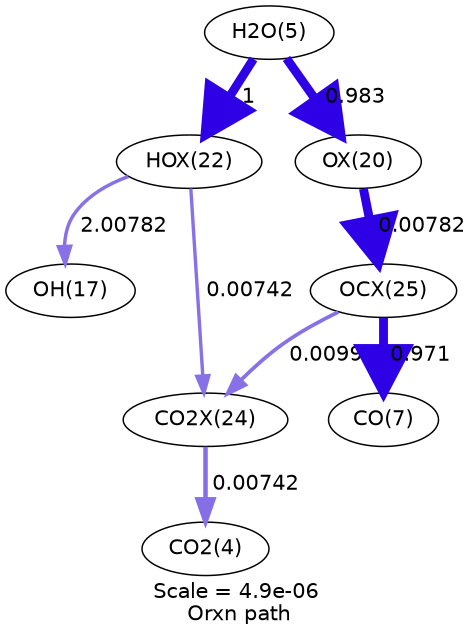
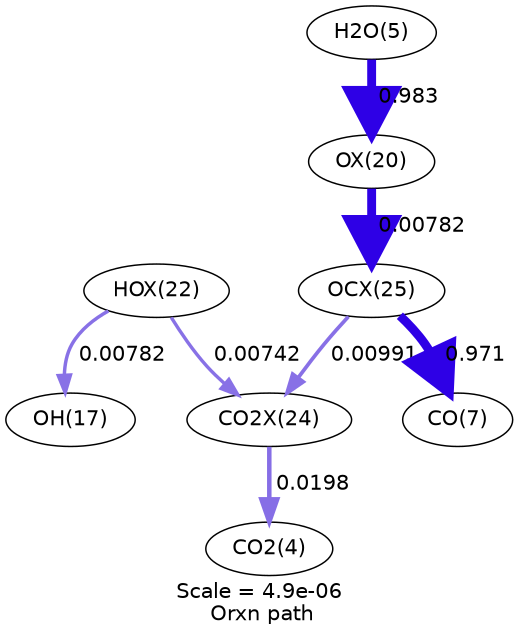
  digraph {
    fontname=Helvetica
    label="Scale = 4.9e-06\l Orxn path"
    node [fontname=Helvetica]
    edge [arrowsize=2.99 color="0.7, 1.48, 0.9" fontname=Helvetica penwidth=5.99]
    n1 [label="HOX(22)"]
    n2 [label="OH(17)"]
    n3 [label="CO2X(24)"]
    n4 [label="OX(20)"]
    n5 [label="OCX(25)"]
    n6 [label="CO2(4)"]
    n7 [label="CO(7)"]
    n8 [label="H2O(5)"]
-   n1 -> n2 [arrowsize=1.17 color="0.7, 0.508, 0.9" label=" 2.00782" penwidth=2.34]
+   n1 -> n2 [arrowsize=1.17 color="0.7, 0.508, 0.9" label=" 0.00782" penwidth=2.34]
    n1 -> n3 [arrowsize=1.15 color="0.7, 0.507, 0.9" label=" 0.00742" penwidth=2.3]
-   n3 -> n6 [arrowsize=1.52 color="0.7, 0.52, 0.9" label=" 0.00742" penwidth=3.04]
+   n3 -> n6 [arrowsize=1.52 color="0.7, 0.52, 0.9" label=" 0.0198" penwidth=3.04]
    n4 -> n5 [label=" 0.00782"]
    n5 -> n3 [arrowsize=1.26 color="0.7, 0.51, 0.9" label=" 0.00991" penwidth=2.52]
    n5 -> n7 [color="0.7, 1.47, 0.9" label=" 0.971" penwidth=5.98]
-   n8 -> n1 [arrowsize=3 color="0.7, 1.5, 0.9" label=" 1" penwidth=6]
    n8 -> n4 [label=" 0.983"]
  }
